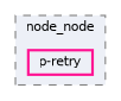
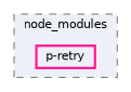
  digraph {
    compound=true
    n1 [color=deeppink fillcolor="#edf0f7" fontname=Helvetica fontsize=10 height=0.2 label="p-retry" shape=box style="filled,bold" width=0.4]
    subgraph cluster_1 {
      bgcolor="#edf0f7"
      fontname=Helvetica
      fontsize=10
-     label=node_node
+     label=node_modules
      pencolor=grey50
      style="filled,dashed"
      n1
    }
  }
